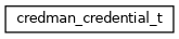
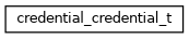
  digraph {
    rankdir=LR
-   n1 [color=black fillcolor=white fontname=Helvetica fontsize=10 height=0.2 label=credman_credential_t shape=record style=filled width=0.4]
+   n1 [color=black fillcolor=white fontname=Helvetica fontsize=10 height=0.2 label=credential_credential_t shape=record style=filled width=0.4]
  }
